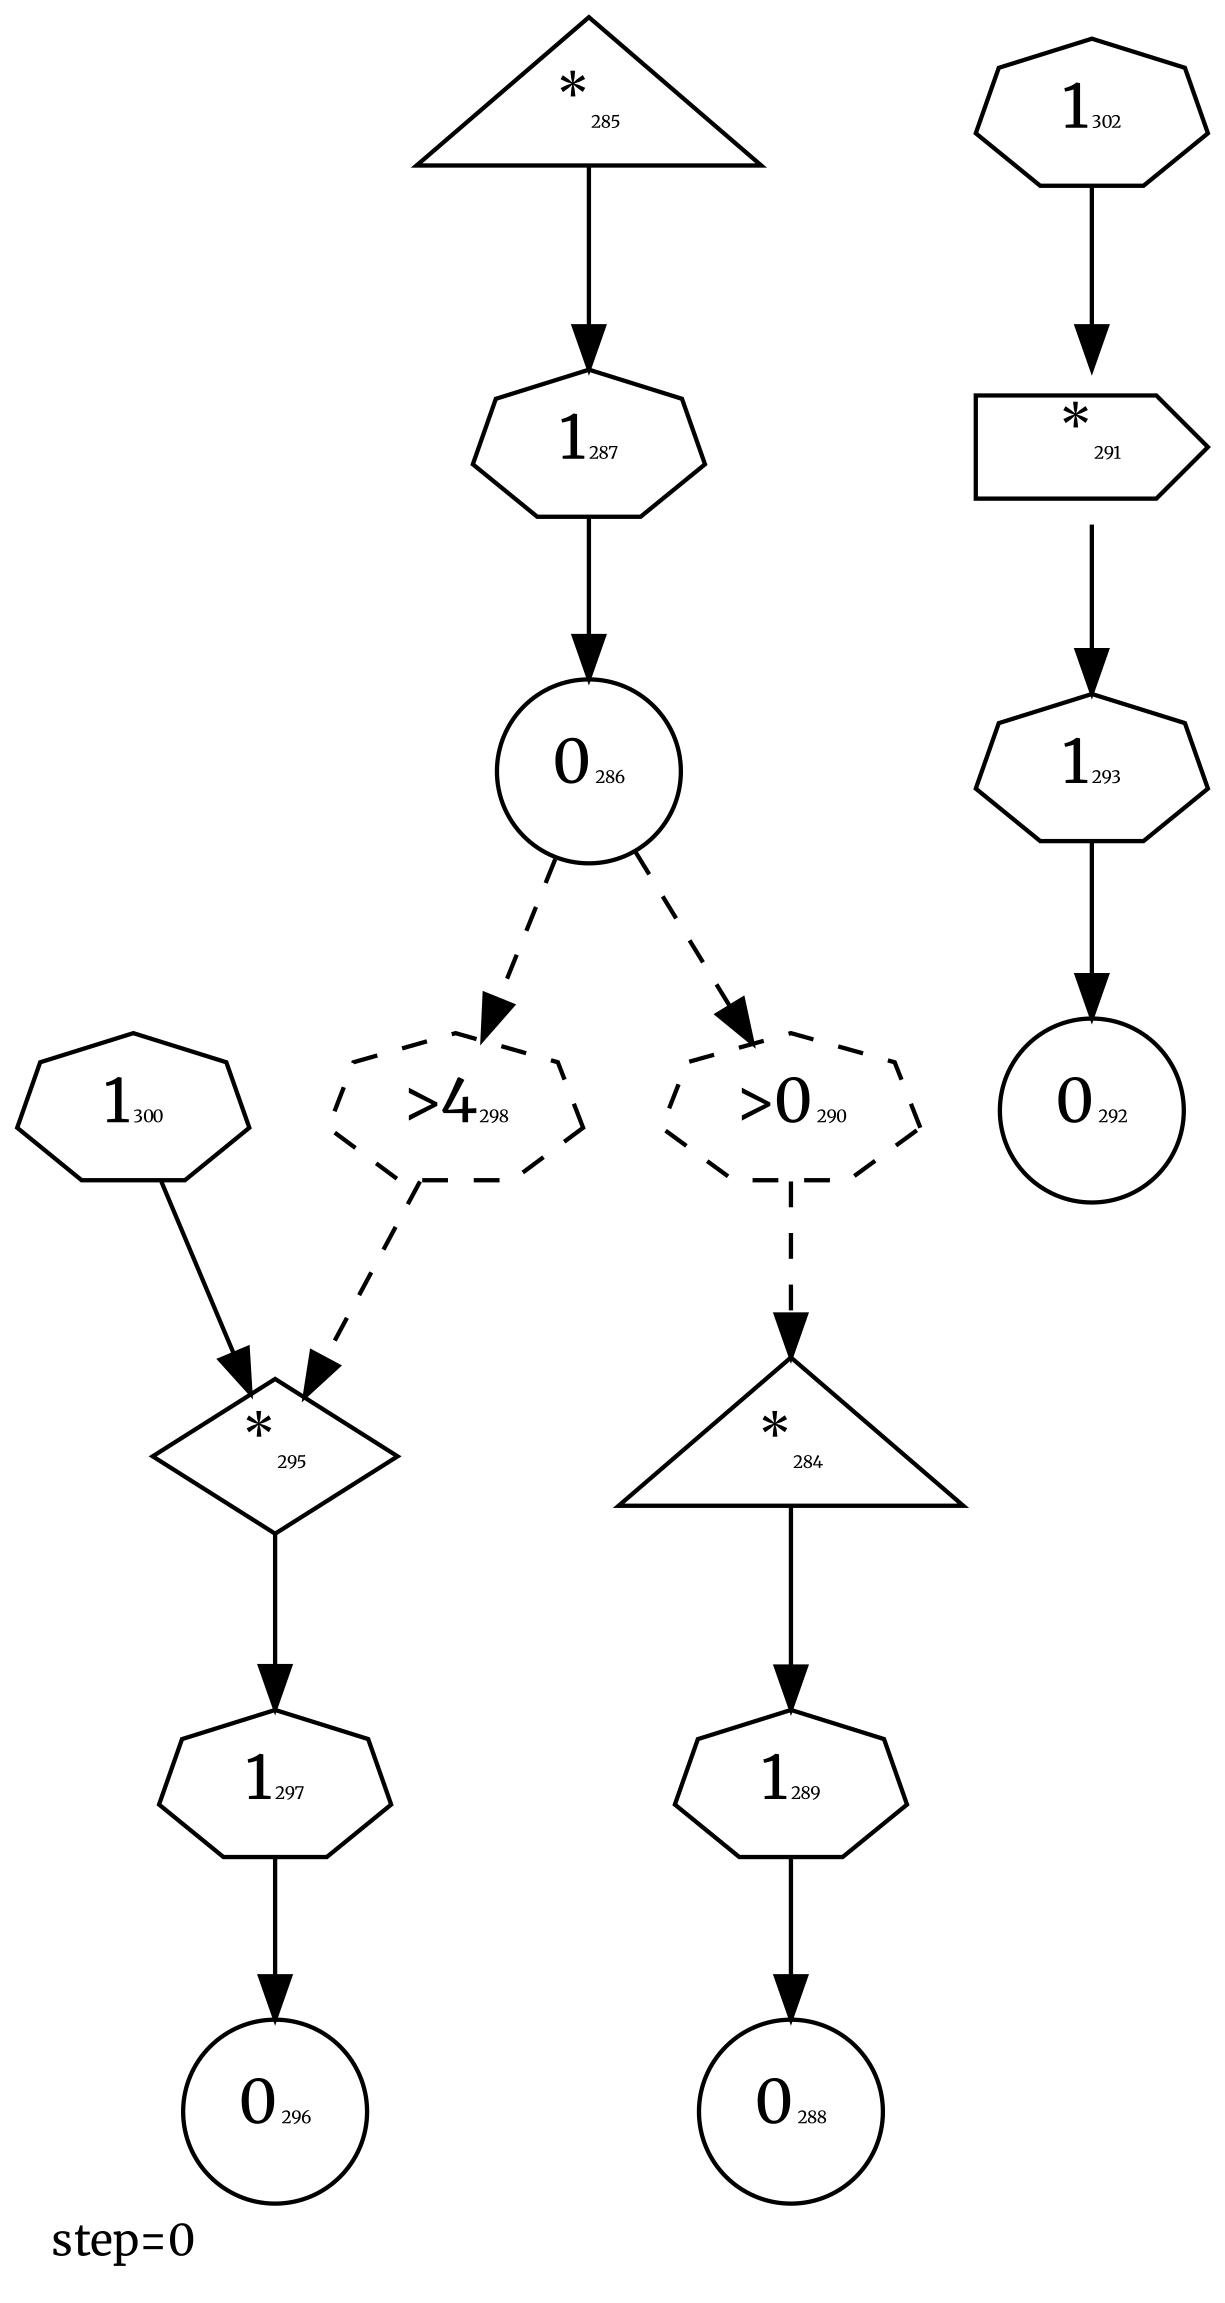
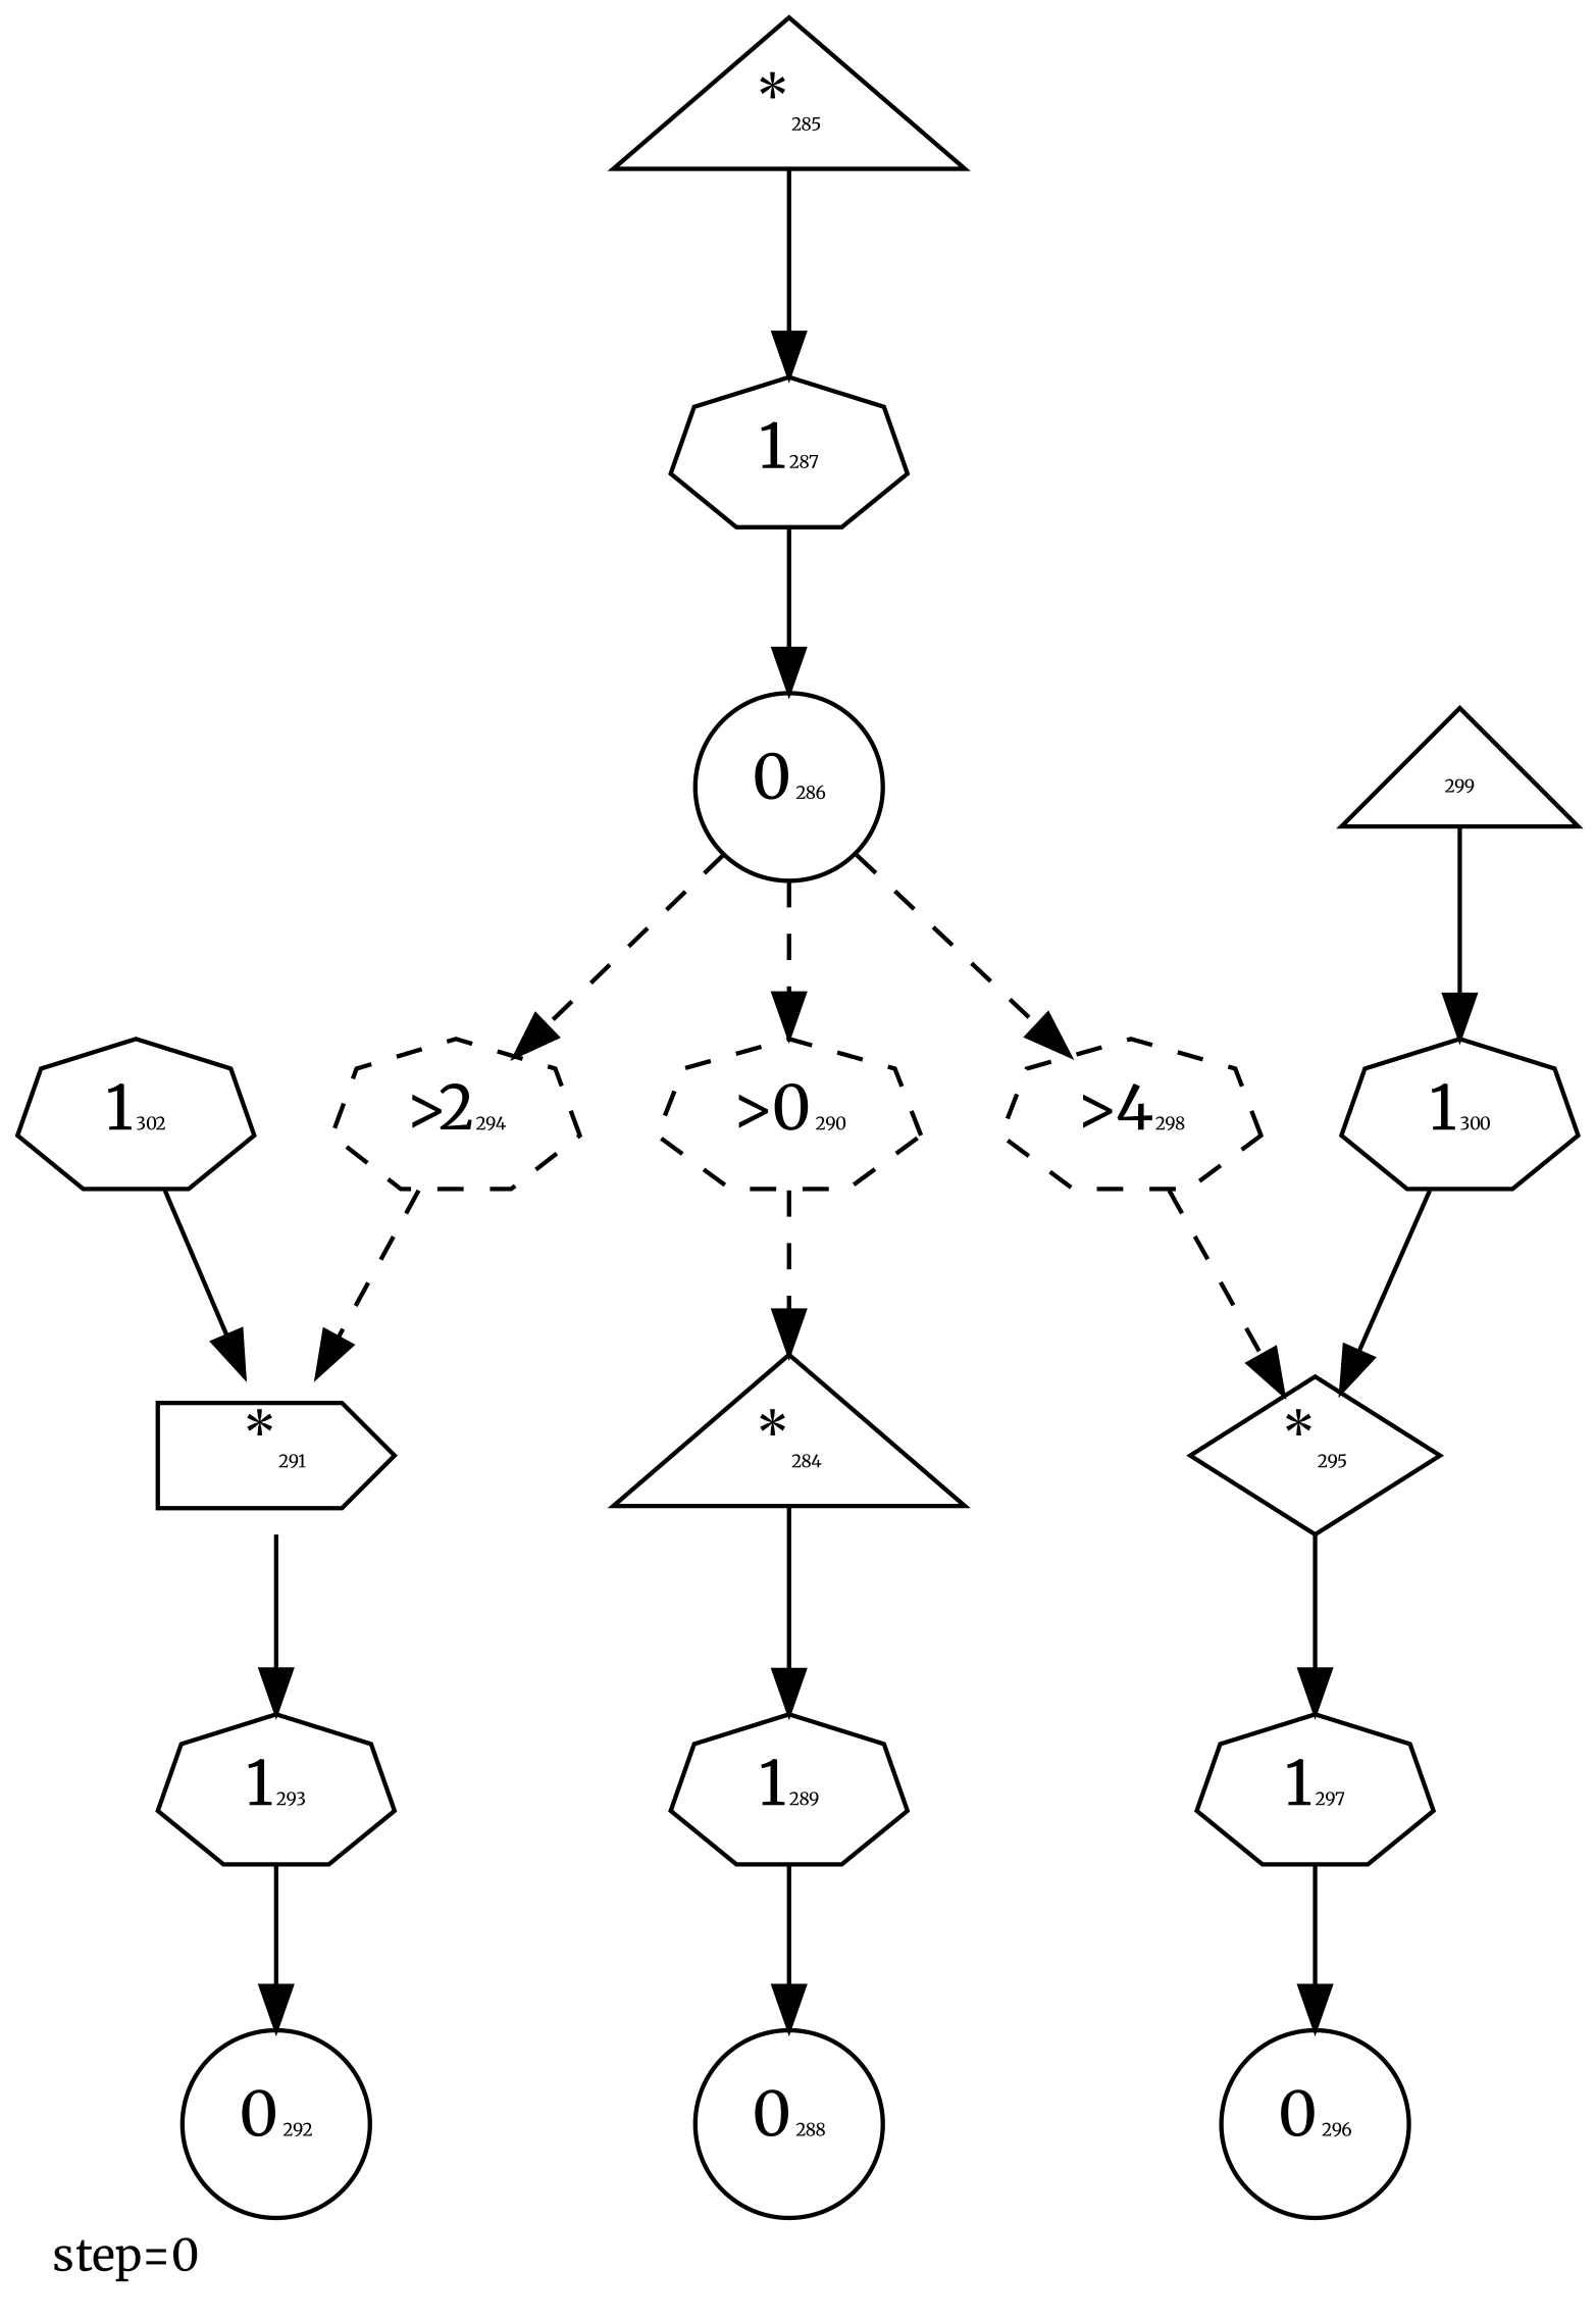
  digraph {
    fontname=Merriweather
    fontsize=10
    label="step=0"
    labeljust=left
    labelloc=bottom
    node [color=black fontname=Merriweather peripheries=1 shape=septagon]
    edge [color=black fontname=Merriweather]
    n1 [label=<<SUP>*</SUP><FONT POINT-SIZE='4'>284</FONT>> labelfontcolor=black shape=triangle]
    n2 [label=<1<FONT POINT-SIZE='4'>289</FONT>>]
    n3 [label=<0<FONT POINT-SIZE='4'>288</FONT>> labelfontcolor=black shape=circle]
    n4 [label=<<SUP>*</SUP><FONT POINT-SIZE='4'>285</FONT>> labelfontcolor=black shape=triangle]
    n5 [label=<1<FONT POINT-SIZE='4'>287</FONT>>]
    n6 [label=<0<FONT POINT-SIZE='4'>286</FONT>> labelfontcolor=black shape=circle]
    n7 [label=<&gt;0<FONT POINT-SIZE='4'>290</FONT>> style=dashed]
+   n8 [label=<&gt;2<FONT POINT-SIZE='4'>294</FONT>> style=dashed]
    n9 [label=<&gt;4<FONT POINT-SIZE='4'>298</FONT>> style=dashed]
    n10 [label=<<SUP>*</SUP><FONT POINT-SIZE='4'>291</FONT>> labelfontcolor=black shape=cds]
    n11 [label=<<SUP>*</SUP><FONT POINT-SIZE='4'>295</FONT>> labelfontcolor=black shape=diamond]
    n12 [label=<1<FONT POINT-SIZE='4'>293</FONT>>]
    n13 [label=<0<FONT POINT-SIZE='4'>292</FONT>> labelfontcolor=black shape=circle]
    n14 [label=<1<FONT POINT-SIZE='4'>297</FONT>>]
    n15 [label=<0<FONT POINT-SIZE='4'>296</FONT>> labelfontcolor=black shape=circle]
+   n16 [label=<<FONT POINT-SIZE='4'>299</FONT>> labelfontcolor=black shape=triangle]
    n17 [label=<1<FONT POINT-SIZE='4'>300</FONT>>]
    n18 [label=<1<FONT POINT-SIZE='4'>302</FONT>>]
    n1 -> n2
    n2 -> n3
    n4 -> n5
    n5 -> n6
    n6 -> n7 [style=dashed]
+   n6 -> n8 [style=dashed]
    n6 -> n9 [style=dashed]
    n7 -> n1 [style=dashed]
+   n8 -> n10 [style=dashed]
    n9 -> n11 [style=dashed]
    n10 -> n12
    n11 -> n14
    n12 -> n13
    n14 -> n15
+   n16 -> n17
    n17 -> n11
    n18 -> n10
  }
